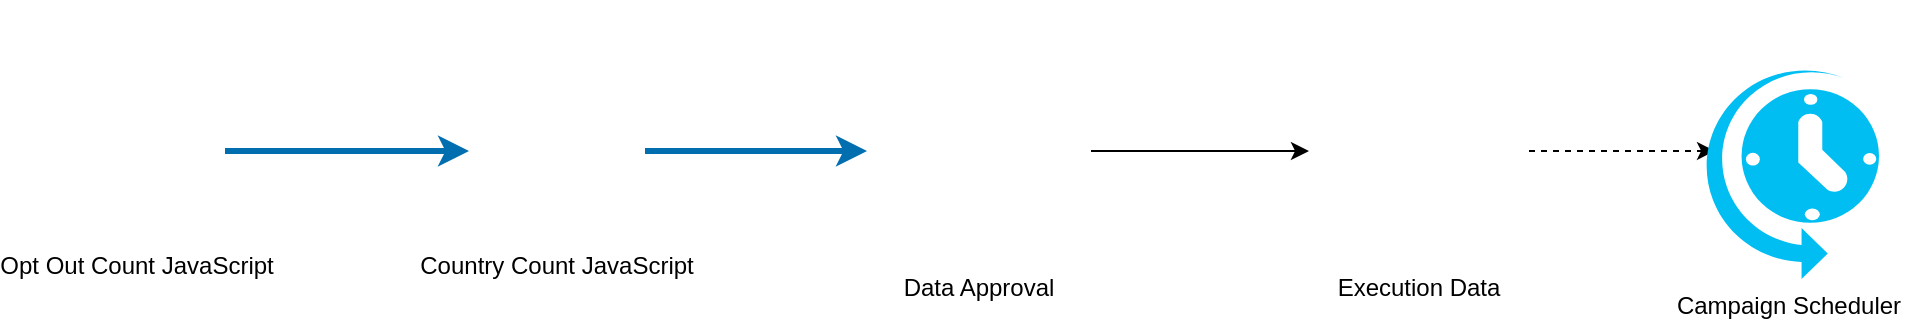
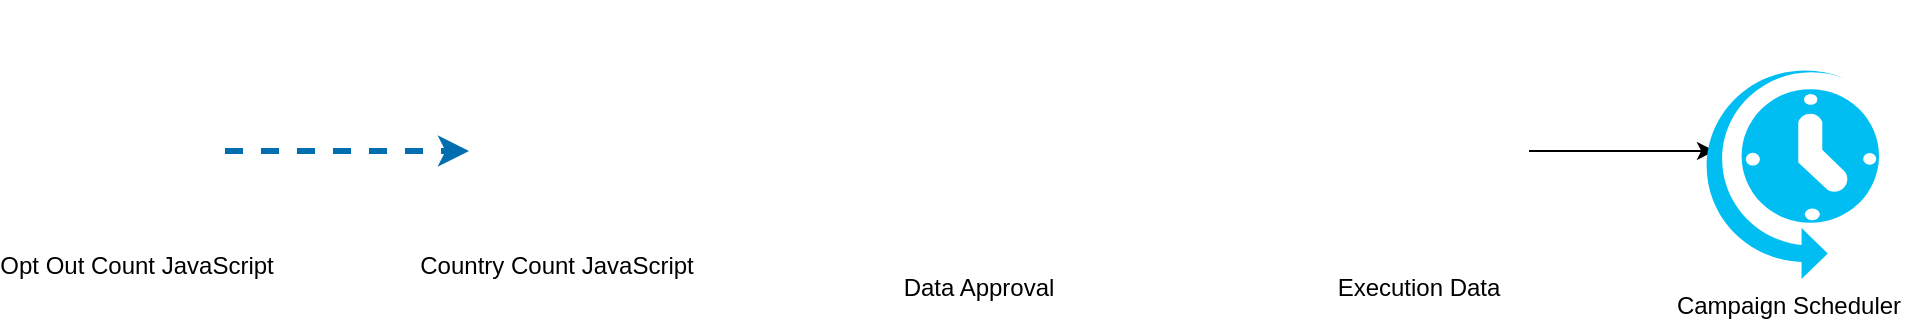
  <mxCell id="0" />
  <mxCell id="1" parent="0" />
- <mxCell id="2" style="edgeStyle=orthogonalEdgeStyle;rounded=0;orthogonalLoop=1;jettySize=auto;html=1;fillColor=#1ba1e2;strokeColor=#006EAF;strokeWidth=3;" edge="1" parent="1" source="3" target="5"><mxGeometry relative="1" as="geometry"><mxPoint x="240" y="75" as="targetPoint" /><Array as="points" /></mxGeometry></mxCell>
+ <mxCell id="2" style="edgeStyle=orthogonalEdgeStyle;rounded=0;orthogonalLoop=1;jettySize=auto;html=1;fillColor=#1ba1e2;strokeColor=#006EAF;strokeWidth=3;dashed=1;" edge="1" parent="1" source="3" target="5"><mxGeometry relative="1" as="geometry"><mxPoint x="240" y="75" as="targetPoint" /><Array as="points" /></mxGeometry></mxCell>
  <mxCell id="3" value="Opt Out Count JavaScript" style="shape=image;html=1;verticalAlign=top;verticalLabelPosition=bottom;labelBackgroundColor=#ffffff;imageAspect=0;aspect=fixed;image=https://cdn4.iconfinder.com/data/icons/file-names-25/512/1-128.png" vertex="1" parent="1"><mxGeometry x="20" y="31" width="88" height="88" as="geometry" /></mxCell>
- <mxCell id="4" style="edgeStyle=orthogonalEdgeStyle;rounded=0;orthogonalLoop=1;jettySize=auto;html=1;strokeWidth=3;fillColor=#1ba1e2;strokeColor=#006EAF;" edge="1" parent="1" source="5" target="7"><mxGeometry relative="1" as="geometry" /></mxCell>
  <mxCell id="5" value="Country Count JavaScript" style="shape=image;html=1;verticalAlign=top;verticalLabelPosition=bottom;labelBackgroundColor=#ffffff;imageAspect=0;aspect=fixed;image=https://cdn4.iconfinder.com/data/icons/file-names-25/512/1-128.png" vertex="1" parent="1"><mxGeometry x="230" y="31" width="88" height="88" as="geometry" /></mxCell>
- <mxCell id="6" style="edgeStyle=orthogonalEdgeStyle;rounded=0;orthogonalLoop=1;jettySize=auto;html=1;" edge="1" parent="1" source="7" target="9"><mxGeometry relative="1" as="geometry"><mxPoint x="630" y="76" as="targetPoint" /></mxGeometry></mxCell>
  <mxCell id="7" value="Data Approval" style="shape=image;html=1;verticalAlign=top;verticalLabelPosition=bottom;labelBackgroundColor=#ffffff;imageAspect=0;aspect=fixed;image=https://cdn1.iconfinder.com/data/icons/handy-vol-1-2/128/handyArtboard_13-128.png;sketch=0;perimeterSpacing=1;" vertex="1" parent="1"><mxGeometry x="430" y="20" width="110" height="110" as="geometry" /></mxCell>
- <mxCell id="8" style="edgeStyle=orthogonalEdgeStyle;rounded=0;orthogonalLoop=1;jettySize=auto;html=1;entryX=0.089;entryY=0.407;entryDx=0;entryDy=0;entryPerimeter=0;dashed=1;" edge="1" parent="1" source="9" target="10"><mxGeometry relative="1" as="geometry" /></mxCell>
+ <mxCell id="8" style="edgeStyle=orthogonalEdgeStyle;rounded=0;orthogonalLoop=1;jettySize=auto;html=1;entryX=0.089;entryY=0.407;entryDx=0;entryDy=0;entryPerimeter=0;" edge="1" parent="1" source="9" target="10"><mxGeometry relative="1" as="geometry" /></mxCell>
  <mxCell id="9" value="Execution Data" style="shape=image;html=1;verticalAlign=top;verticalLabelPosition=bottom;labelBackgroundColor=#ffffff;imageAspect=0;aspect=fixed;image=https://cdn1.iconfinder.com/data/icons/handy-vol-1-2/128/handyArtboard_13-128.png" vertex="1" parent="1"><mxGeometry x="650" y="20" width="110" height="110" as="geometry" /></mxCell>
  <mxCell id="10" value="Campaign Scheduler" style="verticalLabelPosition=bottom;html=1;verticalAlign=top;align=center;strokeColor=none;fillColor=#00BEF2;shape=mxgraph.azure.scheduler;pointerEvents=1;" vertex="1" parent="1"><mxGeometry x="845" y="31" width="90" height="108" as="geometry" /></mxCell>
